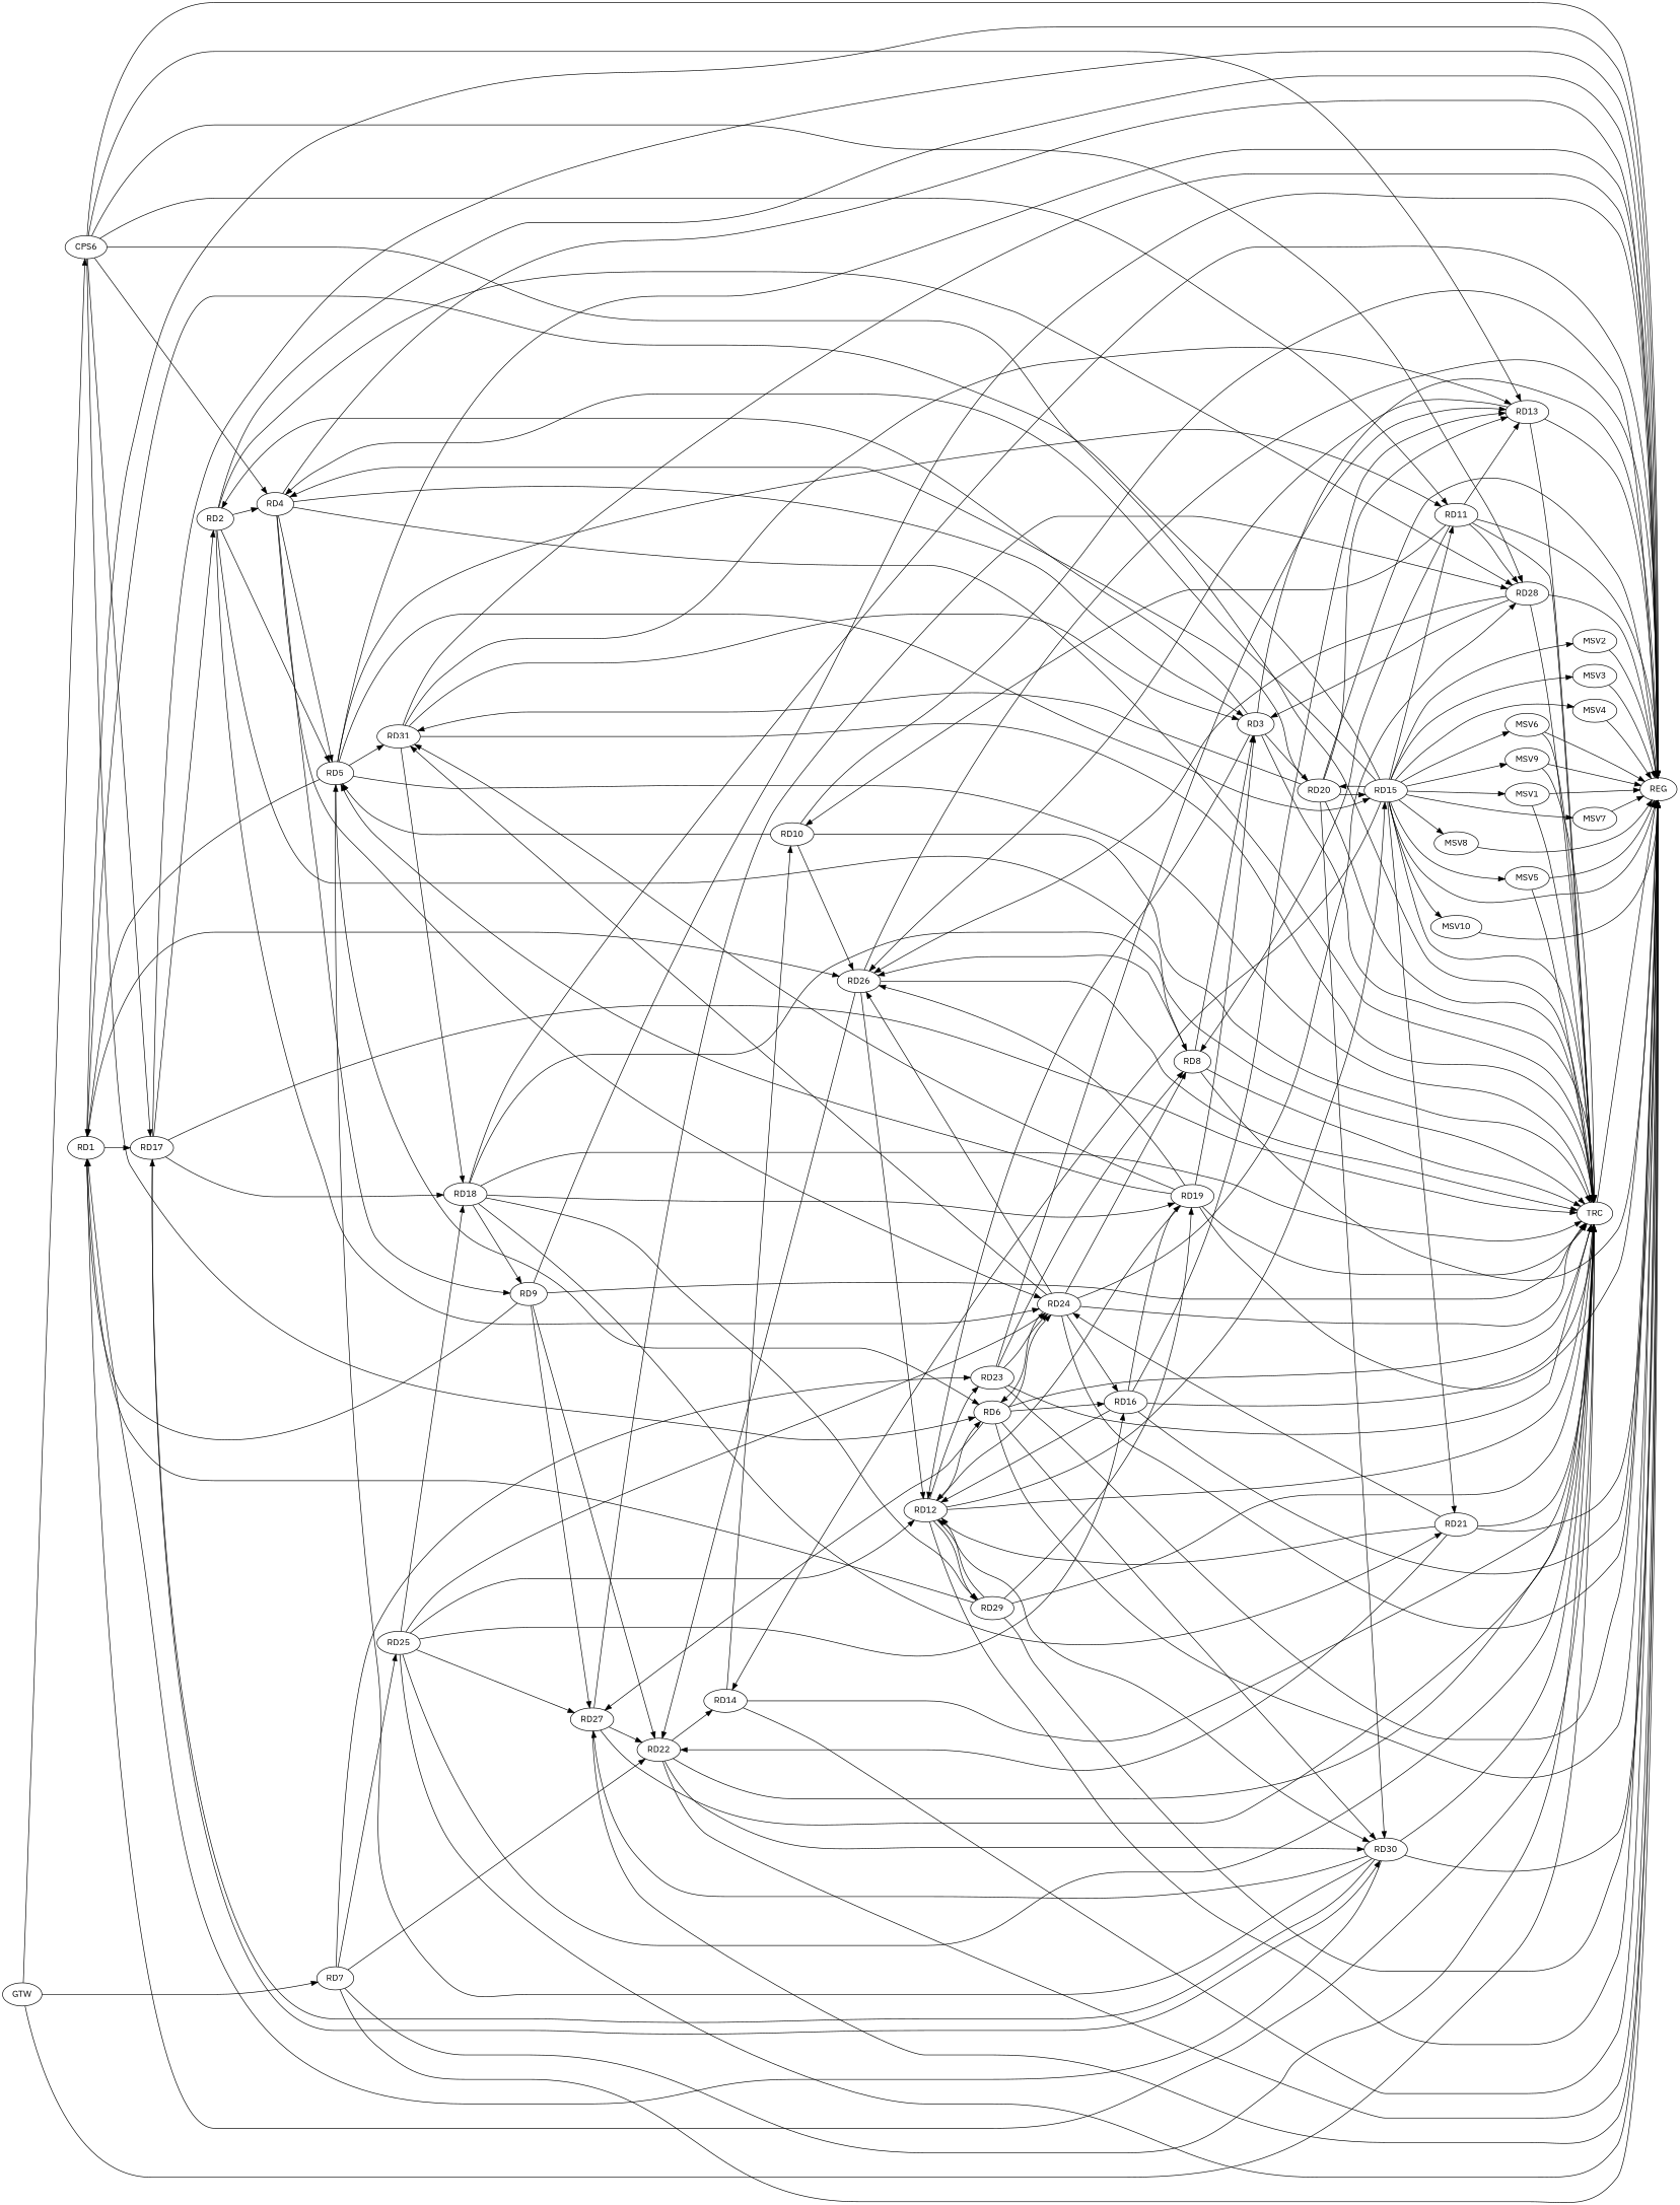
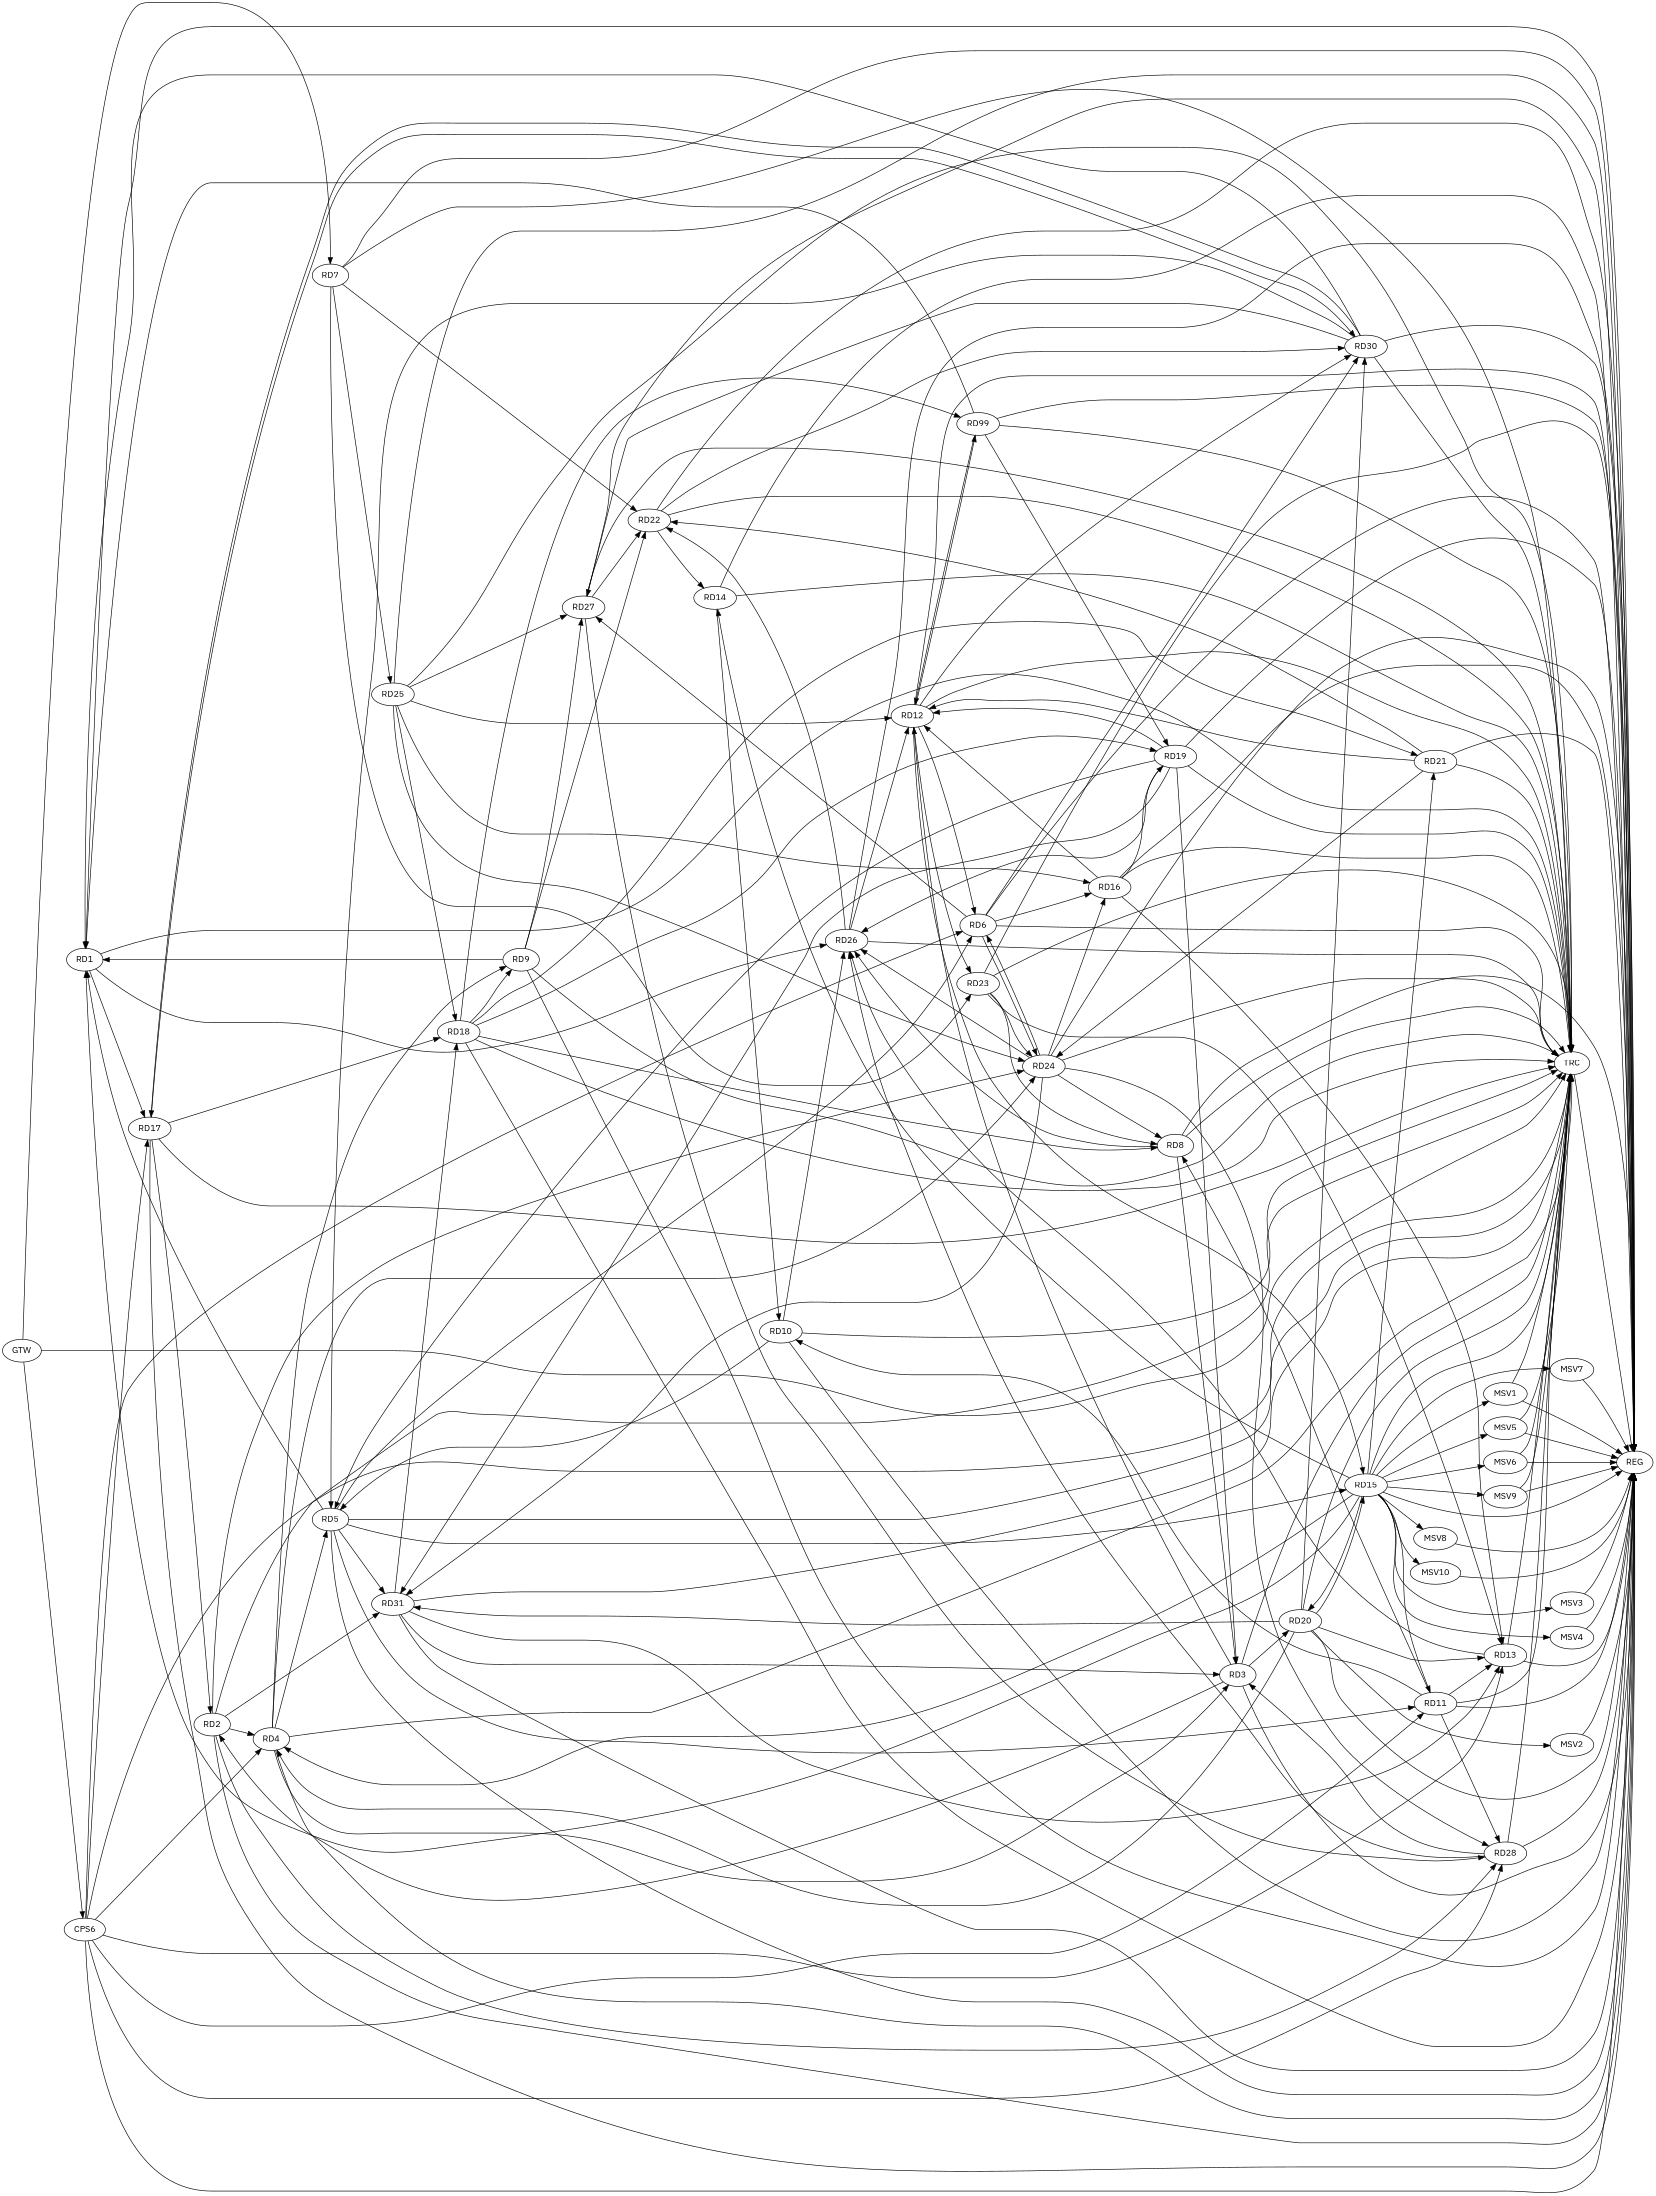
  strict digraph {
    fontname="IBM Plex Sans"
    rankdir=LR
    node [fontname="IBM Plex Sans"]
    edge [fontname="IBM Plex Sans"]
    n1 [label=RD1]
    n2 [label=RD17]
    n3 [label=RD26]
    n4 [label=REG]
    n5 [label=TRC]
    n6 [label=RD2]
    n7 [label=RD30]
    n8 [label=RD18]
    n9 [label=RD12]
    n10 [label=RD22]
    n11 [label=RD4]
    n12 [label=RD5]
    n13 [label=RD24]
    n14 [label=RD28]
    n15 [label=RD3]
    n16 [label=RD9]
    n17 [label=RD6]
    n18 [label=RD11]
    n19 [label=RD15]
    n20 [label=RD31]
    n21 [label=RD16]
    n22 [label=RD8]
    n23 [label=RD20]
    n24 [label=RD23]
-   n25 [label=RD29]
+   n25 [label=RD99]
    n26 [label=RD13]
    n27 [label=RD27]
    n28 [label=RD10]
    n29 [label=RD14]
    n30 [label=RD21]
    n31 [label=MSV1]
    n32 [label=MSV2]
    n33 [label=MSV3]
    n34 [label=MSV4]
    n35 [label=MSV5]
    n36 [label=MSV6]
    n37 [label=MSV7]
    n38 [label=MSV8]
    n39 [label=MSV9]
    n40 [label=MSV10]
    n41 [label=RD19]
    n42 [label=RD7]
    n43 [label=RD25]
    n44 [label=CPS6]
    n45 [label=GTW]
    n1 -> n2
    n1 -> n3
    n1 -> n4
    n1 -> n5
    n2 -> n4
    n2 -> n5
    n2 -> n6
    n2 -> n7
    n2 -> n8
    n3 -> n4
    n3 -> n5
    n3 -> n9
    n3 -> n10
    n5 -> n4
    n6 -> n4
    n6 -> n5
    n6 -> n11
-   n6 -> n12
+   n6 -> n20
    n6 -> n13
    n6 -> n14
    n7 -> n1
    n7 -> n2
    n7 -> n4
    n7 -> n5
    n7 -> n12
    n7 -> n27
    n8 -> n4
    n8 -> n5
    n8 -> n16
    n8 -> n22
    n8 -> n25
    n8 -> n30
    n8 -> n41
    n9 -> n4
    n9 -> n5
    n9 -> n7
    n9 -> n17
    n9 -> n19
    n9 -> n24
    n9 -> n25
    n10 -> n4
    n10 -> n5
    n10 -> n7
    n10 -> n29
    n11 -> n4
    n11 -> n5
    n11 -> n12
    n11 -> n13
    n11 -> n15
    n11 -> n16
    n12 -> n1
    n12 -> n4
    n12 -> n5
    n12 -> n17
    n12 -> n18
    n12 -> n19
    n12 -> n20
    n13 -> n3
    n13 -> n4
    n13 -> n5
    n13 -> n14
    n13 -> n17
    n13 -> n20
    n13 -> n21
    n13 -> n22
    n14 -> n3
    n14 -> n4
    n14 -> n5
    n14 -> n15
    n15 -> n4
    n15 -> n5
    n15 -> n6
    n15 -> n9
    n15 -> n23
    n16 -> n1
    n16 -> n4
    n16 -> n5
    n16 -> n10
    n16 -> n27
    n17 -> n4
    n17 -> n5
    n17 -> n7
    n17 -> n13
    n17 -> n21
    n17 -> n27
    n18 -> n4
    n18 -> n5
    n18 -> n14
    n18 -> n22
    n18 -> n26
    n18 -> n28
    n19 -> n1
    n19 -> n4
    n19 -> n5
    n19 -> n11
    n19 -> n18
    n19 -> n23
    n19 -> n29
    n19 -> n30
    n19 -> n31
-   n19 -> n32
+   n23 -> n32
    n19 -> n33
    n19 -> n34
    n19 -> n35
    n19 -> n36
    n19 -> n37
    n19 -> n38
    n19 -> n39
    n19 -> n40
    n20 -> n4
    n20 -> n5
    n20 -> n8
    n20 -> n15
    n20 -> n26
    n21 -> n4
    n21 -> n5
    n21 -> n9
    n21 -> n26
    n21 -> n41
    n22 -> n3
    n22 -> n4
    n22 -> n5
    n22 -> n15
    n23 -> n4
    n23 -> n5
    n23 -> n7
    n23 -> n11
    n23 -> n19
    n23 -> n20
    n23 -> n26
    n24 -> n4
    n24 -> n5
    n24 -> n13
    n24 -> n22
    n24 -> n26
    n25 -> n1
    n25 -> n4
    n25 -> n5
    n25 -> n9
    n25 -> n41
    n26 -> n3
    n26 -> n4
    n26 -> n5
    n27 -> n4
    n27 -> n5
    n27 -> n10
    n27 -> n14
    n28 -> n3
    n28 -> n4
    n28 -> n5
    n28 -> n12
    n29 -> n4
    n29 -> n5
    n29 -> n28
    n30 -> n4
    n30 -> n5
    n30 -> n9
    n30 -> n10
    n30 -> n13
    n31 -> n4
    n31 -> n5
    n32 -> n4
    n33 -> n4
    n34 -> n4
    n35 -> n4
    n35 -> n5
    n36 -> n4
    n36 -> n5
    n37 -> n4
    n38 -> n4
    n39 -> n4
    n39 -> n5
    n40 -> n4
    n41 -> n3
    n41 -> n4
    n41 -> n5
    n41 -> n9
    n41 -> n12
    n41 -> n15
    n41 -> n20
    n42 -> n4
    n42 -> n5
    n42 -> n10
    n42 -> n24
    n42 -> n43
    n43 -> n4
    n43 -> n5
    n43 -> n8
    n43 -> n9
    n43 -> n13
    n43 -> n21
    n43 -> n27
    n44 -> n2
    n44 -> n4
    n44 -> n5
    n44 -> n11
    n44 -> n14
    n44 -> n17
    n44 -> n18
    n44 -> n26
    n45 -> n5
    n45 -> n42
    n45 -> n44
  }
